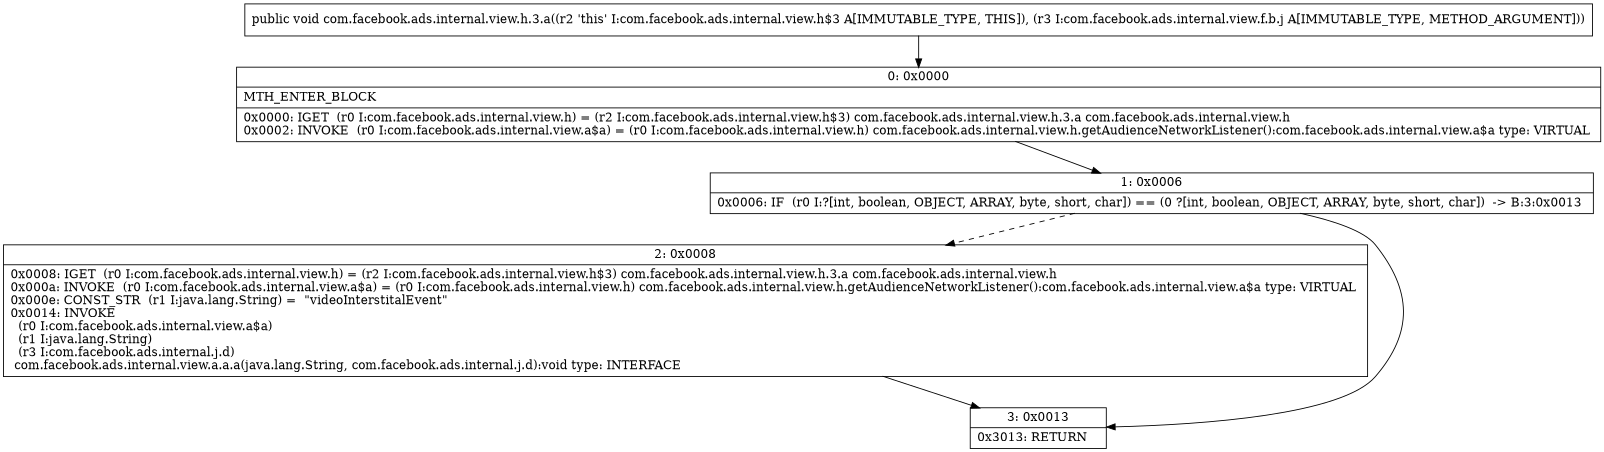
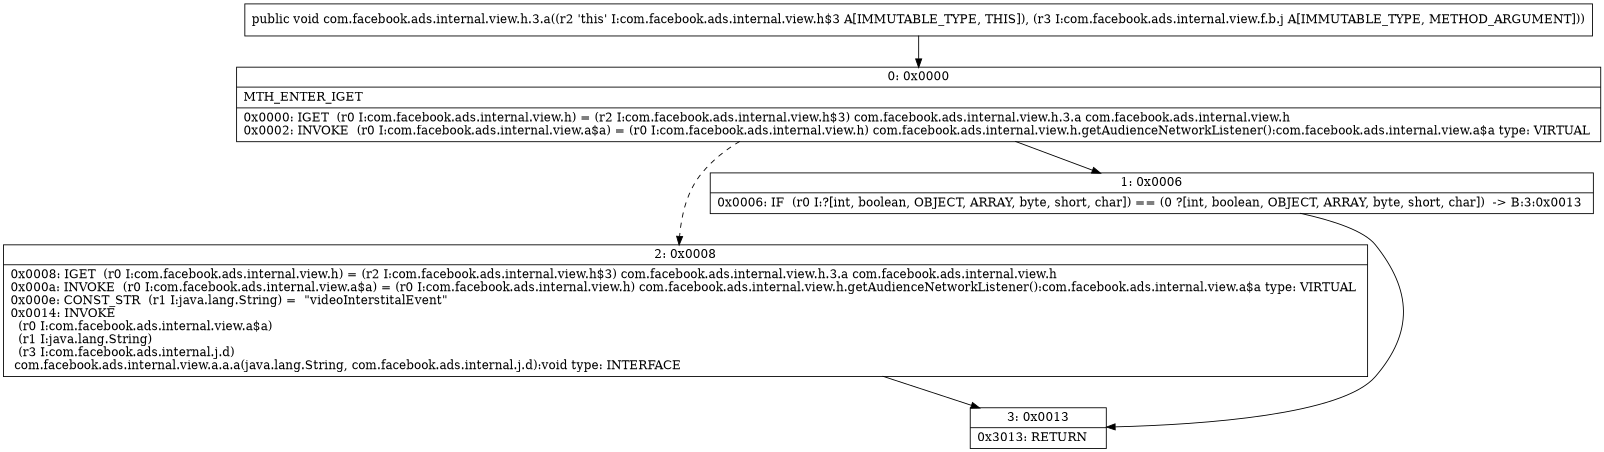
  digraph {
    node [shape=record]
-   n1 [label="{0\:\ 0x0000|MTH_ENTER_BLOCK\l|0x0000: IGET  (r0 I:com.facebook.ads.internal.view.h) = (r2 I:com.facebook.ads.internal.view.h$3) com.facebook.ads.internal.view.h.3.a com.facebook.ads.internal.view.h \l0x0002: INVOKE  (r0 I:com.facebook.ads.internal.view.a$a) = (r0 I:com.facebook.ads.internal.view.h) com.facebook.ads.internal.view.h.getAudienceNetworkListener():com.facebook.ads.internal.view.a$a type: VIRTUAL \l}"]
+   n1 [label="{0\:\ 0x0000|MTH_ENTER_IGET\l|0x0000: IGET  (r0 I:com.facebook.ads.internal.view.h) = (r2 I:com.facebook.ads.internal.view.h$3) com.facebook.ads.internal.view.h.3.a com.facebook.ads.internal.view.h \l0x0002: INVOKE  (r0 I:com.facebook.ads.internal.view.a$a) = (r0 I:com.facebook.ads.internal.view.h) com.facebook.ads.internal.view.h.getAudienceNetworkListener():com.facebook.ads.internal.view.a$a type: VIRTUAL \l}"]
    n2 [label="{1\:\ 0x0006|0x0006: IF  (r0 I:?[int, boolean, OBJECT, ARRAY, byte, short, char]) == (0 ?[int, boolean, OBJECT, ARRAY, byte, short, char])  \-\> B:3:0x0013 \l}"]
    n3 [label="{2\:\ 0x0008|0x0008: IGET  (r0 I:com.facebook.ads.internal.view.h) = (r2 I:com.facebook.ads.internal.view.h$3) com.facebook.ads.internal.view.h.3.a com.facebook.ads.internal.view.h \l0x000a: INVOKE  (r0 I:com.facebook.ads.internal.view.a$a) = (r0 I:com.facebook.ads.internal.view.h) com.facebook.ads.internal.view.h.getAudienceNetworkListener():com.facebook.ads.internal.view.a$a type: VIRTUAL \l0x000e: CONST_STR  (r1 I:java.lang.String) =  \"videoInterstitalEvent\" \l0x0014: INVOKE  \l  (r0 I:com.facebook.ads.internal.view.a$a)\l  (r1 I:java.lang.String)\l  (r3 I:com.facebook.ads.internal.j.d)\l com.facebook.ads.internal.view.a.a.a(java.lang.String, com.facebook.ads.internal.j.d):void type: INTERFACE \l}"]
    n4 [label="{3\:\ 0x0013|0x3013: RETURN   \l}"]
    n5 [label="{public void com.facebook.ads.internal.view.h.3.a((r2 'this' I:com.facebook.ads.internal.view.h$3 A[IMMUTABLE_TYPE, THIS]), (r3 I:com.facebook.ads.internal.view.f.b.j A[IMMUTABLE_TYPE, METHOD_ARGUMENT])) }"]
    n1 -> n2
-   n2 -> n3 [style=dashed]
+   n1 -> n3 [style=dashed]
    n2 -> n4
    n3 -> n4
    n5 -> n1
  }
